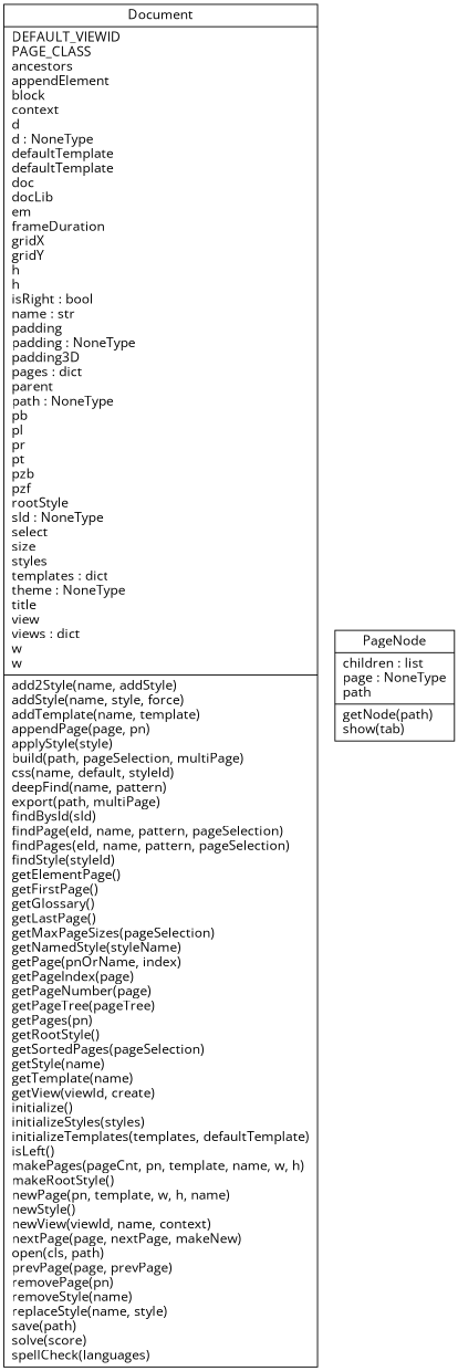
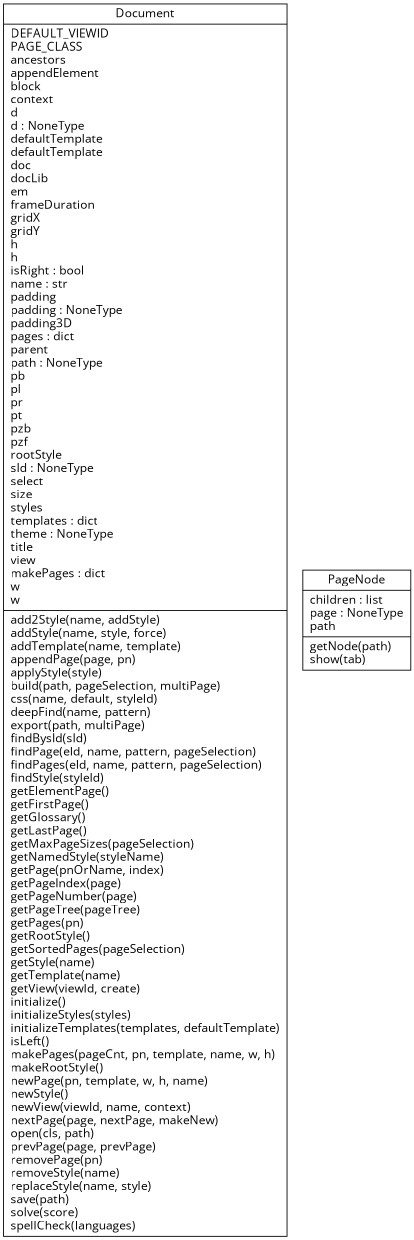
  digraph {
    rankdir=BT
    fontname="Open Sans"
    node [shape=record fontname="Open Sans"]
-   n1 [label="{Document|DEFAULT_VIEWID\lPAGE_CLASS\lancestors\lappendElement\lblock\lcontext\ld\ld : NoneType\ldefaultTemplate\ldefaultTemplate\ldoc\ldocLib\lem\lframeDuration\lgridX\lgridY\lh\lh\lisRight : bool\lname : str\lpadding\lpadding : NoneType\lpadding3D\lpages : dict\lparent\lpath : NoneType\lpb\lpl\lpr\lpt\lpzb\lpzf\lrootStyle\lsId : NoneType\lselect\lsize\lstyles\ltemplates : dict\ltheme : NoneType\ltitle\lview\lviews : dict\lw\lw\l|add2Style(name, addStyle)\laddStyle(name, style, force)\laddTemplate(name, template)\lappendPage(page, pn)\lapplyStyle(style)\lbuild(path, pageSelection, multiPage)\lcss(name, default, styleId)\ldeepFind(name, pattern)\lexport(path, multiPage)\lfindBysId(sId)\lfindPage(eId, name, pattern, pageSelection)\lfindPages(eId, name, pattern, pageSelection)\lfindStyle(styleId)\lgetElementPage()\lgetFirstPage()\lgetGlossary()\lgetLastPage()\lgetMaxPageSizes(pageSelection)\lgetNamedStyle(styleName)\lgetPage(pnOrName, index)\lgetPageIndex(page)\lgetPageNumber(page)\lgetPageTree(pageTree)\lgetPages(pn)\lgetRootStyle()\lgetSortedPages(pageSelection)\lgetStyle(name)\lgetTemplate(name)\lgetView(viewId, create)\linitialize()\linitializeStyles(styles)\linitializeTemplates(templates, defaultTemplate)\lisLeft()\lmakePages(pageCnt, pn, template, name, w, h)\lmakeRootStyle()\lnewPage(pn, template, w, h, name)\lnewStyle()\lnewView(viewId, name, context)\lnextPage(page, nextPage, makeNew)\lopen(cls, path)\lprevPage(page, prevPage)\lremovePage(pn)\lremoveStyle(name)\lreplaceStyle(name, style)\lsave(path)\lsolve(score)\lspellCheck(languages)\l}"]
+   n1 [label="{Document|DEFAULT_VIEWID\lPAGE_CLASS\lancestors\lappendElement\lblock\lcontext\ld\ld : NoneType\ldefaultTemplate\ldefaultTemplate\ldoc\ldocLib\lem\lframeDuration\lgridX\lgridY\lh\lh\lisRight : bool\lname : str\lpadding\lpadding : NoneType\lpadding3D\lpages : dict\lparent\lpath : NoneType\lpb\lpl\lpr\lpt\lpzb\lpzf\lrootStyle\lsId : NoneType\lselect\lsize\lstyles\ltemplates : dict\ltheme : NoneType\ltitle\lview\lmakePages : dict\lw\lw\l|add2Style(name, addStyle)\laddStyle(name, style, force)\laddTemplate(name, template)\lappendPage(page, pn)\lapplyStyle(style)\lbuild(path, pageSelection, multiPage)\lcss(name, default, styleId)\ldeepFind(name, pattern)\lexport(path, multiPage)\lfindBysId(sId)\lfindPage(eId, name, pattern, pageSelection)\lfindPages(eId, name, pattern, pageSelection)\lfindStyle(styleId)\lgetElementPage()\lgetFirstPage()\lgetGlossary()\lgetLastPage()\lgetMaxPageSizes(pageSelection)\lgetNamedStyle(styleName)\lgetPage(pnOrName, index)\lgetPageIndex(page)\lgetPageNumber(page)\lgetPageTree(pageTree)\lgetPages(pn)\lgetRootStyle()\lgetSortedPages(pageSelection)\lgetStyle(name)\lgetTemplate(name)\lgetView(viewId, create)\linitialize()\linitializeStyles(styles)\linitializeTemplates(templates, defaultTemplate)\lisLeft()\lmakePages(pageCnt, pn, template, name, w, h)\lmakeRootStyle()\lnewPage(pn, template, w, h, name)\lnewStyle()\lnewView(viewId, name, context)\lnextPage(page, nextPage, makeNew)\lopen(cls, path)\lprevPage(page, prevPage)\lremovePage(pn)\lremoveStyle(name)\lreplaceStyle(name, style)\lsave(path)\lsolve(score)\lspellCheck(languages)\l}"]
    n2 [label="{PageNode|children : list\lpage : NoneType\lpath\l|getNode(path)\lshow(tab)\l}"]
  }
